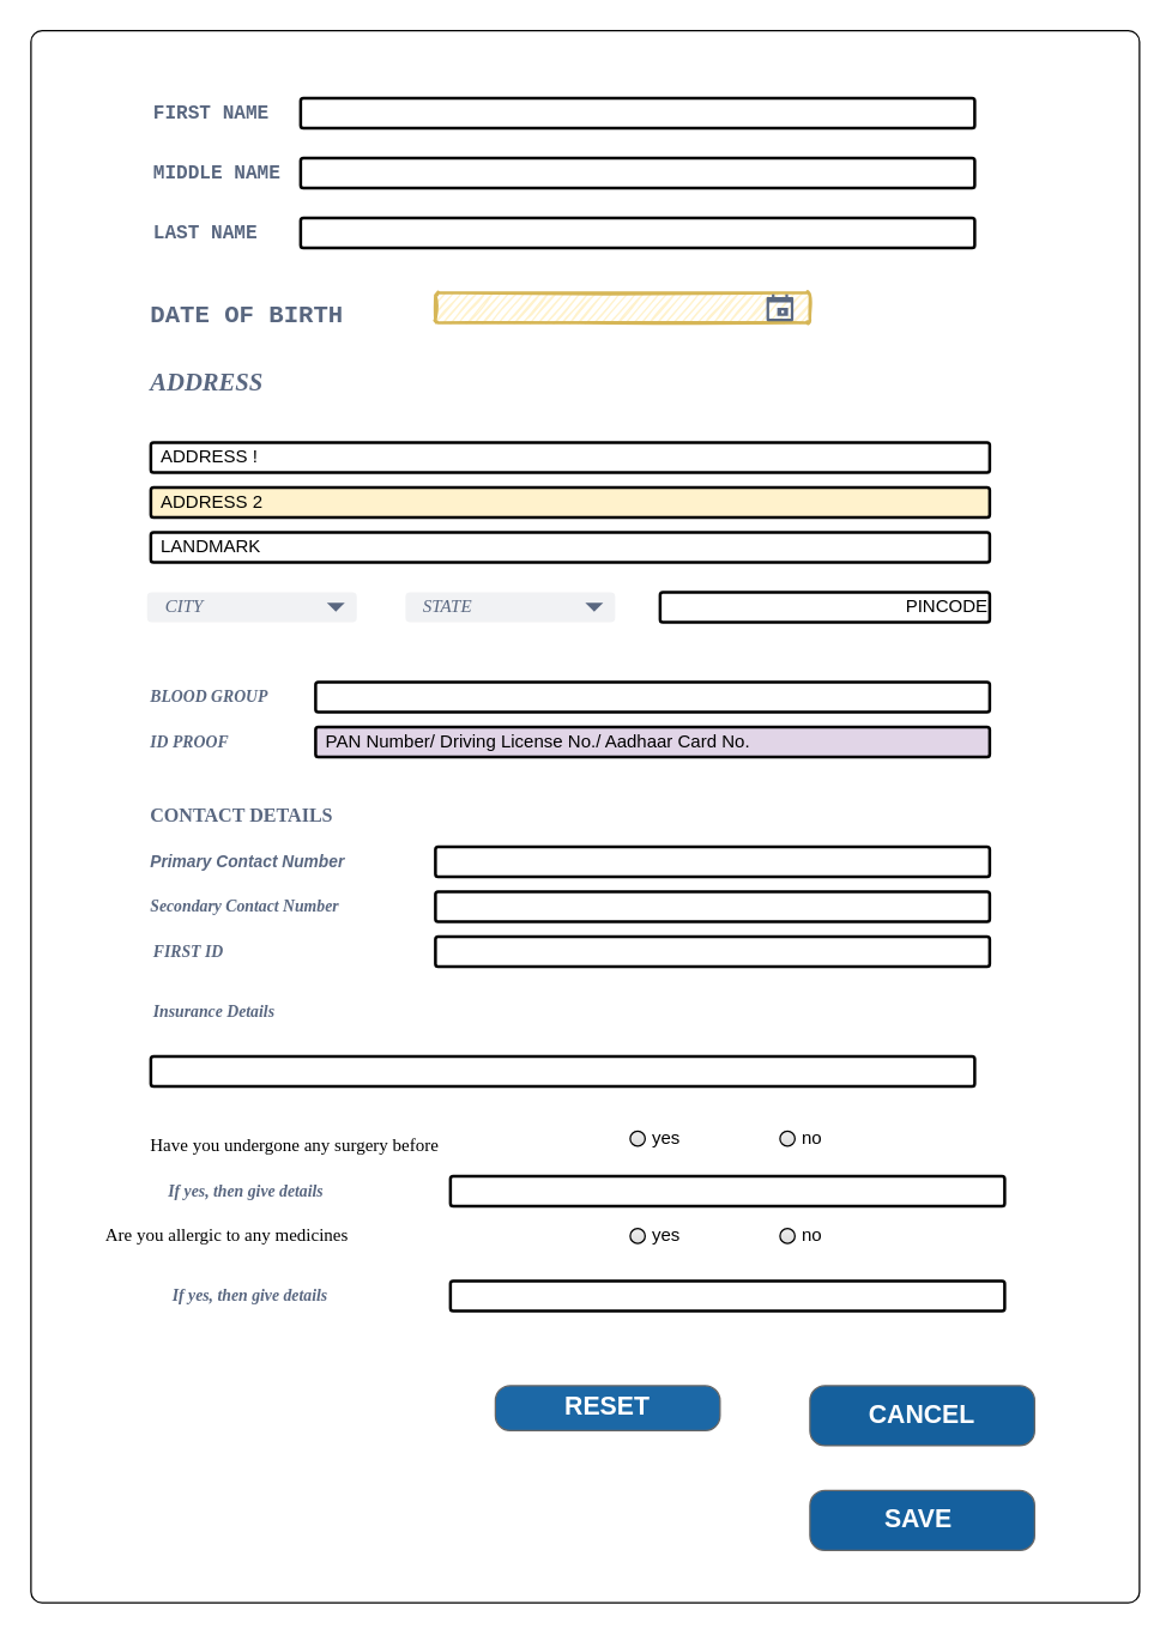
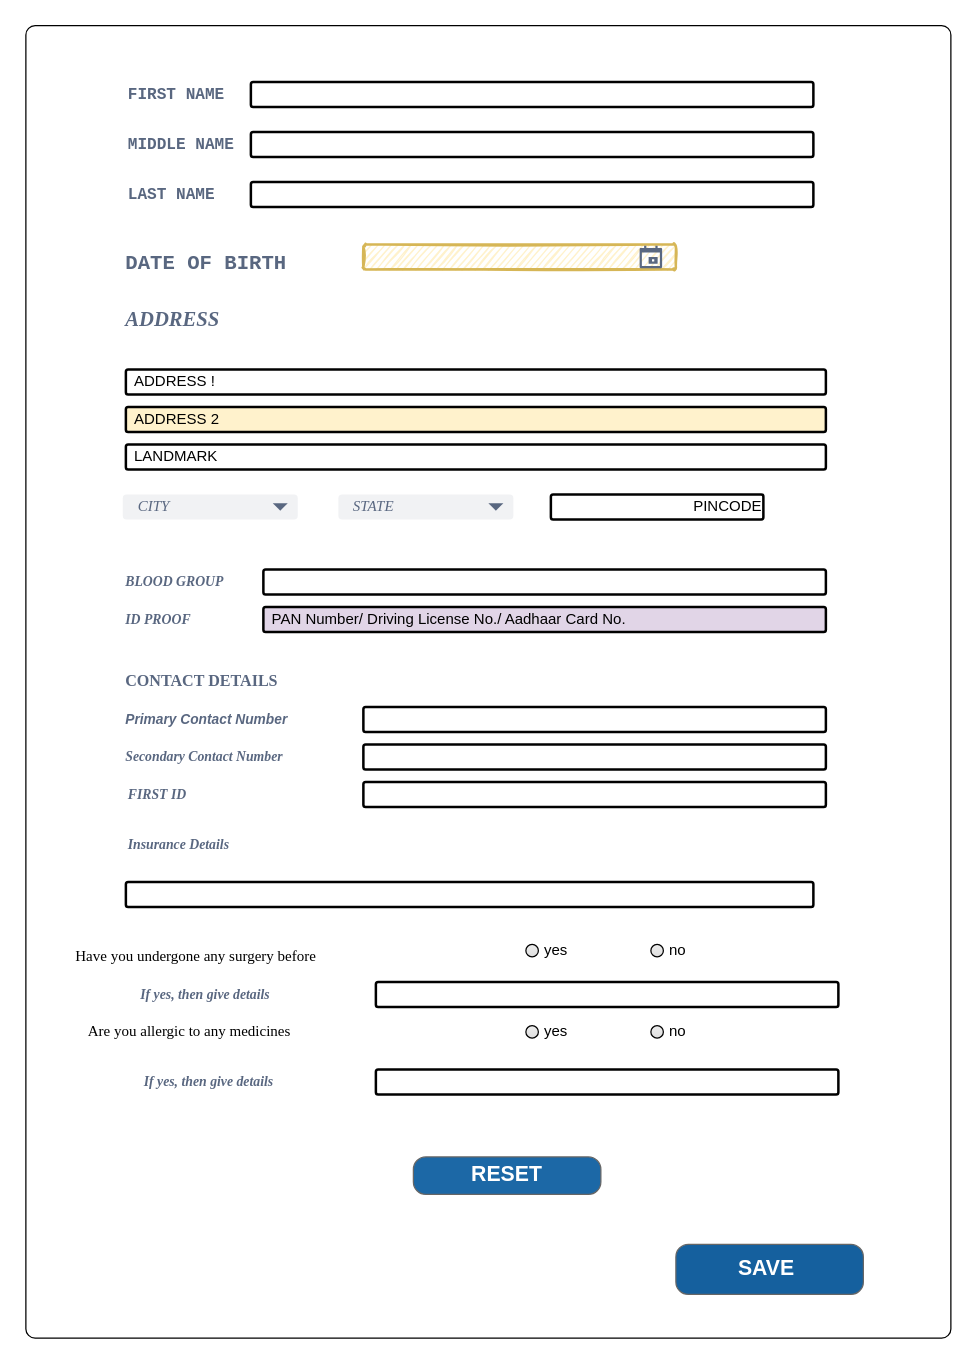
  <mxCell id="0" />
  <mxCell id="1" parent="0" />
  <mxCell id="2" value="&lt;span style=&quot;color: rgb(0, 0, 0); font-family: Helvetica; font-size: 12px; font-style: normal; font-variant-ligatures: normal; font-variant-caps: normal; font-weight: 400; letter-spacing: normal; orphans: 2; text-align: center; text-indent: 0px; text-transform: none; widows: 2; word-spacing: 0px; -webkit-text-stroke-width: 0px; background-color: rgb(251, 251, 251); text-decoration-thickness: initial; text-decoration-style: initial; text-decoration-color: initial; float: none; display: inline !important;&quot;&gt;&lt;br&gt;&lt;br&gt;&lt;/span&gt;" style="rounded=1;whiteSpace=wrap;html=1;arcSize=1;" vertex="1" parent="1"><mxGeometry x="20" y="20" width="740" height="1050" as="geometry" /></mxCell>
  <mxCell id="3" value="&lt;h3&gt;&lt;font face=&quot;Courier New&quot;&gt;FIRST NAME&lt;/font&gt;&lt;/h3&gt;" style="fillColor=none;strokeColor=none;html=1;fontSize=11;fontStyle=0;align=left;fontColor=#596780;fontStyle=1;fontSize=11" vertex="1" parent="1"><mxGeometry x="100" y="65" width="240" height="20" as="geometry" /></mxCell>
  <mxCell id="4" value="" style="rounded=1;arcSize=9;align=left;spacingLeft=5;html=1;strokeWidth=2;fontSize=12;" vertex="1" parent="1"><mxGeometry x="200" y="65" width="450" height="20" as="geometry" /></mxCell>
  <mxCell id="5" value="&lt;h3&gt;&lt;font face=&quot;Courier New&quot;&gt;MIDDLE NAME&lt;/font&gt;&lt;/h3&gt;" style="fillColor=none;strokeColor=none;html=1;fontSize=11;fontStyle=0;align=left;fontColor=#596780;fontStyle=1;fontSize=11" vertex="1" parent="1"><mxGeometry x="100" y="105" width="240" height="20" as="geometry" /></mxCell>
  <mxCell id="6" value="&lt;h3&gt;&lt;font face=&quot;Courier New&quot;&gt;LAST NAME&lt;/font&gt;&lt;/h3&gt;" style="fillColor=none;strokeColor=none;html=1;fontSize=11;fontStyle=0;align=left;fontColor=#596780;fontStyle=1;fontSize=11" vertex="1" parent="1"><mxGeometry x="100" y="145" width="240" height="20" as="geometry" /></mxCell>
  <mxCell id="7" value="&lt;h2&gt;&lt;font face=&quot;Courier New&quot;&gt;DATE OF BIRTH&lt;/font&gt;&lt;/h2&gt;" style="fillColor=none;strokeColor=none;html=1;fontSize=11;fontStyle=0;align=left;fontColor=#596780;fontStyle=1;fontSize=11;sketch=1;hachureGap=4;pointerEvents=0;fontFamily=Architects Daughter;fontSource=https%3A%2F%2Ffonts.googleapis.com%2Fcss%3Ffamily%3DArchitects%2BDaughter;" vertex="1" parent="1"><mxGeometry x="97.5" y="195" width="240" height="30" as="geometry" /></mxCell>
  <mxCell id="8" value="" style="rounded=1;arcSize=9;fillColor=#fff2cc;align=left;spacingLeft=5;strokeColor=#d6b656;html=1;strokeWidth=2;fontSize=12;sketch=1;hachureGap=4;pointerEvents=0;fontFamily=Architects Daughter;fontSource=https%3A%2F%2Ffonts.googleapis.com%2Fcss%3Ffamily%3DArchitects%2BDaughter;" vertex="1" parent="1"><mxGeometry x="290" y="195" width="250" height="20" as="geometry" /></mxCell>
  <mxCell id="9" value="" style="shape=mxgraph.gmdl.calendar;fillColor=#5A6881;strokeColor=none;sketch=0;hachureGap=4;pointerEvents=0;fontFamily=Architects Daughter;fontSource=https%3A%2F%2Ffonts.googleapis.com%2Fcss%3Ffamily%3DArchitects%2BDaughter;fontSize=20;" vertex="1" parent="8"><mxGeometry x="1" y="0.5" width="18" height="18" relative="1" as="geometry"><mxPoint x="-29" y="-9" as="offset" /></mxGeometry></mxCell>
  <mxCell id="10" value="&lt;h2&gt;&lt;font face=&quot;Verdana&quot;&gt;&lt;i&gt;ADDRESS&amp;nbsp;&lt;/i&gt;&lt;/font&gt;&lt;/h2&gt;" style="fillColor=none;strokeColor=none;html=1;fontSize=11;fontStyle=0;align=left;fontColor=#596780;fontStyle=1;fontSize=11" vertex="1" parent="1"><mxGeometry x="97.5" y="245" width="240" height="20" as="geometry" /></mxCell>
  <mxCell id="11" value="&lt;i&gt;&lt;font face=&quot;Verdana&quot;&gt;CITY&lt;/font&gt;&lt;/i&gt;" style="rounded=1;fillColor=#F1F2F4;strokeColor=none;html=1;whiteSpace=wrap;fontColor=#596780;align=left;fontSize=12;spacingLeft=10;sketch=0;" vertex="1" parent="1"><mxGeometry x="97.5" y="395" width="140" height="20" as="geometry" /></mxCell>
  <mxCell id="12" value="" style="shape=triangle;direction=south;fillColor=#596780;strokeColor=none;html=1;sketch=0;" vertex="1" parent="11"><mxGeometry x="1" y="0.5" width="12" height="6" relative="1" as="geometry"><mxPoint x="-20" y="-3" as="offset" /></mxGeometry></mxCell>
  <mxCell id="13" value="&lt;i&gt;&lt;font face=&quot;Verdana&quot;&gt;STATE&lt;/font&gt;&lt;/i&gt;" style="rounded=1;fillColor=#F1F2F4;strokeColor=none;html=1;whiteSpace=wrap;fontColor=#596780;align=left;fontSize=12;spacingLeft=10;sketch=0;" vertex="1" parent="1"><mxGeometry x="270" y="395" width="140" height="20" as="geometry" /></mxCell>
  <mxCell id="14" value="" style="shape=triangle;direction=south;fillColor=#596780;strokeColor=none;html=1;sketch=0;" vertex="1" parent="13"><mxGeometry x="1" y="0.5" width="12" height="6" relative="1" as="geometry"><mxPoint x="-20" y="-3" as="offset" /></mxGeometry></mxCell>
  <mxCell id="15" value="&lt;i&gt;&lt;font face=&quot;Verdana&quot;&gt;BLOOD GROUP&amp;nbsp;&lt;/font&gt;&lt;/i&gt;" style="fillColor=none;strokeColor=none;html=1;fontSize=11;fontStyle=0;align=left;fontColor=#596780;fontStyle=1;fontSize=11" vertex="1" parent="1"><mxGeometry x="97.5" y="455" width="240" height="20" as="geometry" /></mxCell>
  <mxCell id="16" value="&lt;font face=&quot;Verdana&quot;&gt;&lt;i&gt;ID PROOF&amp;nbsp;&lt;/i&gt;&lt;/font&gt;" style="fillColor=none;strokeColor=none;html=1;fontSize=11;fontStyle=0;align=left;fontColor=#596780;fontStyle=1;fontSize=11" vertex="1" parent="1"><mxGeometry x="97.5" y="485" width="125" height="20" as="geometry" /></mxCell>
  <mxCell id="17" value="&lt;h3&gt;&lt;font face=&quot;Verdana&quot;&gt;CONTACT DETAILS&amp;nbsp;&lt;/font&gt;&lt;/h3&gt;" style="fillColor=none;strokeColor=none;html=1;fontSize=11;fontStyle=0;align=left;fontColor=#596780;fontStyle=1;fontSize=11" vertex="1" parent="1"><mxGeometry x="97.5" y="535" width="240" height="20" as="geometry" /></mxCell>
  <mxCell id="18" value="" style="rounded=1;arcSize=9;align=left;spacingLeft=5;html=1;strokeWidth=2;fontSize=12;" vertex="1" parent="1"><mxGeometry x="200" y="105" width="450" height="20" as="geometry" /></mxCell>
  <mxCell id="19" value="" style="rounded=1;arcSize=9;align=left;spacingLeft=5;html=1;strokeWidth=2;fontSize=12;" vertex="1" parent="1"><mxGeometry x="200" y="145" width="450" height="20" as="geometry" /></mxCell>
  <mxCell id="20" value="ADDRESS !" style="rounded=1;arcSize=9;align=left;spacingLeft=5;html=1;strokeWidth=2;fontSize=12;" vertex="1" parent="1"><mxGeometry x="100" y="295" width="560" height="20" as="geometry" /></mxCell>
  <mxCell id="21" value="LANDMARK" style="rounded=1;arcSize=9;align=left;spacingLeft=5;html=1;strokeWidth=2;fontSize=12;" vertex="1" parent="1"><mxGeometry x="100" y="355" width="560" height="20" as="geometry" /></mxCell>
  <mxCell id="22" value="ADDRESS 2&amp;nbsp;" style="rounded=1;arcSize=9;align=left;spacingLeft=5;html=1;strokeWidth=2;fontSize=12;fillColor=#fff2cc;" vertex="1" parent="1"><mxGeometry x="100" y="325" width="560" height="20" as="geometry" /></mxCell>
- <mxCell id="23" value="PINCODE" style="rounded=1;arcSize=9;align=right;spacingLeft=5;html=1;strokeWidth=2;fontSize=12;" vertex="1" parent="1"><mxGeometry x="440" y="395" width="220" height="20" as="geometry" /></mxCell>
+ <mxCell id="23" value="PINCODE" style="rounded=1;arcSize=9;align=right;spacingLeft=5;html=1;strokeWidth=2;fontSize=12;" vertex="1" parent="1"><mxGeometry x="440" y="395" width="170" height="20" as="geometry" /></mxCell>
  <mxCell id="24" value="" style="rounded=1;arcSize=9;align=left;spacingLeft=5;html=1;strokeWidth=2;fontSize=12;" vertex="1" parent="1"><mxGeometry x="210" y="455" width="450" height="20" as="geometry" /></mxCell>
  <mxCell id="25" value="PAN Number/ Driving License No./ Aadhaar Card No." style="rounded=1;arcSize=9;align=left;spacingLeft=5;html=1;strokeWidth=2;fontSize=12;fillColor=#e1d5e7;" vertex="1" parent="1"><mxGeometry x="210" y="485" width="450" height="20" as="geometry" /></mxCell>
  <mxCell id="26" value="" style="rounded=1;arcSize=9;align=left;spacingLeft=5;html=1;strokeWidth=2;fontSize=12;" vertex="1" parent="1"><mxGeometry x="290" y="565" width="370" height="20" as="geometry" /></mxCell>
  <mxCell id="27" value="&lt;i&gt;Primary Contact Number&lt;/i&gt;" style="fillColor=none;strokeColor=none;html=1;fontSize=11;fontStyle=0;align=left;fontColor=#596780;fontStyle=1;fontSize=11" vertex="1" parent="1"><mxGeometry x="97.5" y="565" width="240" height="20" as="geometry" /></mxCell>
  <mxCell id="28" value="&lt;font face=&quot;Verdana&quot;&gt;&lt;i&gt;Secondary Contact Number&lt;/i&gt;&lt;/font&gt;" style="fillColor=none;strokeColor=none;html=1;fontSize=11;fontStyle=0;align=left;fontColor=#596780;fontStyle=1;fontSize=11" vertex="1" parent="1"><mxGeometry x="97.5" y="595" width="240" height="20" as="geometry" /></mxCell>
  <mxCell id="29" value="" style="rounded=1;arcSize=9;align=left;spacingLeft=5;html=1;strokeWidth=2;fontSize=12;" vertex="1" parent="1"><mxGeometry x="290" y="595" width="370" height="20" as="geometry" /></mxCell>
  <mxCell id="30" value="&lt;font face=&quot;Verdana&quot;&gt;&lt;i&gt;FIRST ID&amp;nbsp;&lt;/i&gt;&lt;/font&gt;" style="fillColor=none;strokeColor=none;html=1;fontSize=11;fontStyle=0;align=left;fontColor=#596780;fontStyle=1;fontSize=11" vertex="1" parent="1"><mxGeometry x="100" y="625" width="240" height="20" as="geometry" /></mxCell>
  <mxCell id="31" value="" style="rounded=1;arcSize=9;align=left;spacingLeft=5;html=1;strokeWidth=2;fontSize=12;" vertex="1" parent="1"><mxGeometry x="290" y="625" width="370" height="20" as="geometry" /></mxCell>
  <mxCell id="32" value="&lt;i&gt;&lt;font face=&quot;Verdana&quot;&gt;Insurance Details&lt;/font&gt;&lt;/i&gt;" style="fillColor=none;strokeColor=none;html=1;fontSize=11;fontStyle=0;align=left;fontColor=#596780;fontStyle=1;fontSize=11" vertex="1" parent="1"><mxGeometry x="100" y="665" width="240" height="20" as="geometry" /></mxCell>
  <mxCell id="33" value="" style="rounded=1;arcSize=9;align=left;spacingLeft=5;html=1;strokeWidth=2;fontSize=12;" vertex="1" parent="1"><mxGeometry x="100" y="705" width="550" height="20" as="geometry" /></mxCell>
- <mxCell id="34" value="&lt;font face=&quot;Verdana&quot;&gt;Have you undergone any surgery before&lt;/font&gt;" style="text;html=1;strokeColor=none;fillColor=none;align=left;verticalAlign=middle;whiteSpace=wrap;overflow=hidden;" vertex="1" parent="1"><mxGeometry x="97.5" y="755" width="322.5" height="20" as="geometry" /></mxCell>
+ <mxCell id="34" value="&lt;font face=&quot;Verdana&quot;&gt;Have you undergone any surgery before&lt;/font&gt;" style="text;html=1;strokeColor=none;fillColor=none;align=left;verticalAlign=middle;whiteSpace=wrap;overflow=hidden;" vertex="1" parent="1"><mxGeometry x="57.5" y="755" width="322.5" height="20" as="geometry" /></mxCell>
  <mxCell id="35" value="yes&amp;nbsp;" style="html=1;shadow=0;dashed=0;shape=mxgraph.bootstrap.radioButton2;labelPosition=right;verticalLabelPosition=middle;align=left;verticalAlign=middle;gradientColor=#DEDEDE;fillColor=#EDEDED;checked=0;spacing=5;checkedFill=#0085FC;checkedStroke=#ffffff;" vertex="1" parent="1"><mxGeometry x="420" y="755" width="10" height="10" as="geometry" /></mxCell>
  <mxCell id="36" value="no&amp;nbsp;" style="html=1;shadow=0;dashed=0;shape=mxgraph.bootstrap.radioButton2;labelPosition=right;verticalLabelPosition=middle;align=left;verticalAlign=middle;gradientColor=#DEDEDE;fillColor=#EDEDED;checked=0;spacing=5;checkedFill=#0085FC;checkedStroke=#ffffff;" vertex="1" parent="1"><mxGeometry x="520" y="755" width="10" height="10" as="geometry" /></mxCell>
  <mxCell id="37" value="&lt;i&gt;&lt;font face=&quot;Verdana&quot;&gt;If yes, then give details&lt;/font&gt;&lt;/i&gt;" style="fillColor=none;strokeColor=none;html=1;fontSize=11;fontStyle=0;align=left;fontColor=#596780;fontStyle=1;fontSize=11" vertex="1" parent="1"><mxGeometry x="110" y="785" width="240" height="20" as="geometry" /></mxCell>
  <mxCell id="38" value="" style="rounded=1;arcSize=9;align=left;spacingLeft=5;html=1;strokeWidth=2;fontSize=12;" vertex="1" parent="1"><mxGeometry x="300" y="785" width="370" height="20" as="geometry" /></mxCell>
  <mxCell id="39" value="yes&amp;nbsp;" style="html=1;shadow=0;dashed=0;shape=mxgraph.bootstrap.radioButton2;labelPosition=right;verticalLabelPosition=middle;align=left;verticalAlign=middle;gradientColor=#DEDEDE;fillColor=#EDEDED;checked=0;spacing=5;checkedFill=#0085FC;checkedStroke=#ffffff;" vertex="1" parent="1"><mxGeometry x="420" y="820" width="10" height="10" as="geometry" /></mxCell>
  <mxCell id="40" value="no" style="html=1;shadow=0;dashed=0;shape=mxgraph.bootstrap.radioButton2;labelPosition=right;verticalLabelPosition=middle;align=left;verticalAlign=middle;gradientColor=#DEDEDE;fillColor=#EDEDED;checked=0;spacing=5;checkedFill=#0085FC;checkedStroke=#ffffff;" vertex="1" parent="1"><mxGeometry x="520" y="820" width="10" height="10" as="geometry" /></mxCell>
  <mxCell id="41" value="&lt;font face=&quot;Verdana&quot;&gt;Are you allergic to any medicines&lt;/font&gt;" style="text;html=1;strokeColor=none;fillColor=none;align=left;verticalAlign=middle;whiteSpace=wrap;overflow=hidden;" vertex="1" parent="1"><mxGeometry x="67.5" y="815" width="220" height="20" as="geometry" /></mxCell>
  <mxCell id="42" value="&lt;i&gt;&lt;font face=&quot;Verdana&quot;&gt;&amp;nbsp;If yes, then give details&lt;/font&gt;&lt;/i&gt;" style="fillColor=none;strokeColor=none;html=1;fontSize=11;fontStyle=0;align=left;fontColor=#596780;fontStyle=1;fontSize=11" vertex="1" parent="1"><mxGeometry x="110" y="855" width="240" height="20" as="geometry" /></mxCell>
  <mxCell id="43" value="" style="rounded=1;arcSize=9;align=left;spacingLeft=5;html=1;strokeWidth=2;fontSize=12;" vertex="1" parent="1"><mxGeometry x="300" y="855" width="370" height="20" as="geometry" /></mxCell>
  <mxCell id="44" value="RESET" style="strokeWidth=1;shadow=0;dashed=0;align=center;html=1;shape=mxgraph.mockup.buttons.button;strokeColor=#666666;fontColor=#ffffff;mainText=;buttonStyle=round;fontSize=17;fontStyle=1;fillColor=#1c68a6;whiteSpace=wrap;" vertex="1" parent="1"><mxGeometry x="330" y="925" width="150" height="30" as="geometry" /></mxCell>
  <mxCell id="45" value="SAVE&amp;nbsp;" style="strokeWidth=1;shadow=0;dashed=0;align=center;html=1;shape=mxgraph.mockup.buttons.button;strokeColor=#666666;fontColor=#ffffff;mainText=;buttonStyle=round;fontSize=17;fontStyle=1;fillColor=#15609e;whiteSpace=wrap;" vertex="1" parent="1"><mxGeometry x="540" y="995" width="150" height="40" as="geometry" /></mxCell>
- <mxCell id="46" value="CANCEL" style="strokeWidth=1;shadow=0;dashed=0;align=center;html=1;shape=mxgraph.mockup.buttons.button;strokeColor=#666666;fontColor=#ffffff;mainText=;buttonStyle=round;fontSize=17;fontStyle=1;fillColor=#15609d;whiteSpace=wrap;" vertex="1" parent="1"><mxGeometry x="540" y="925" width="150" height="40" as="geometry" /></mxCell>
